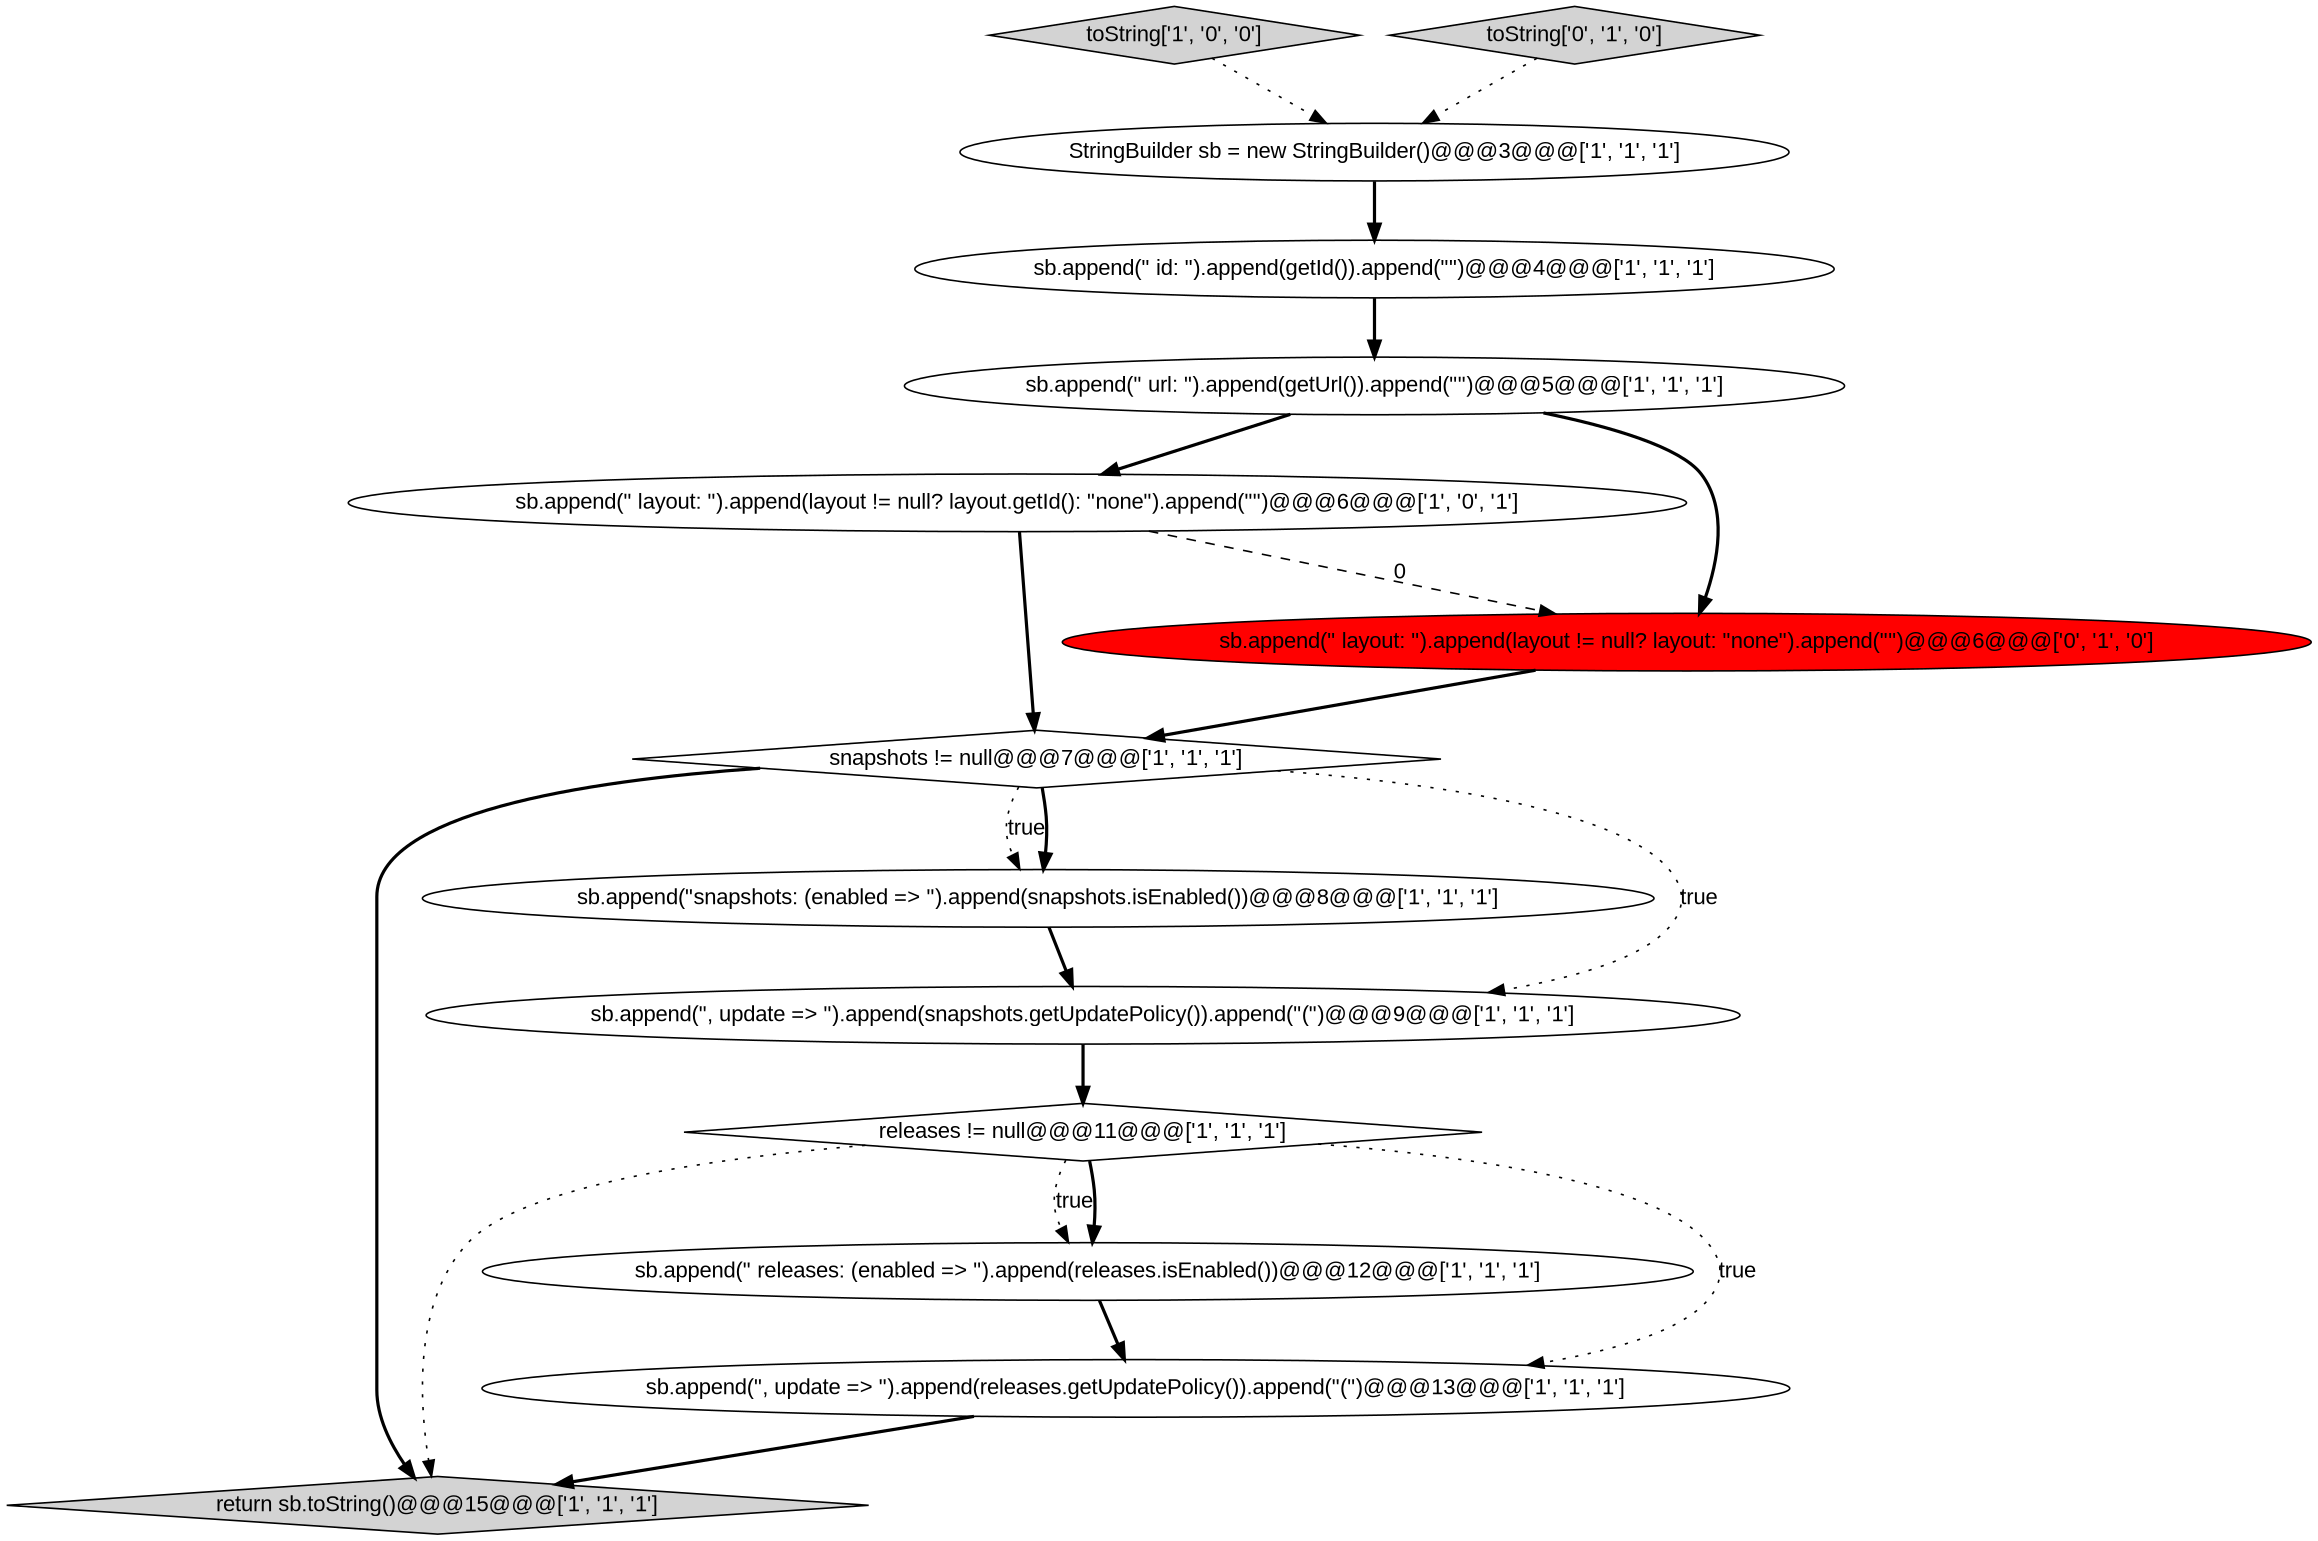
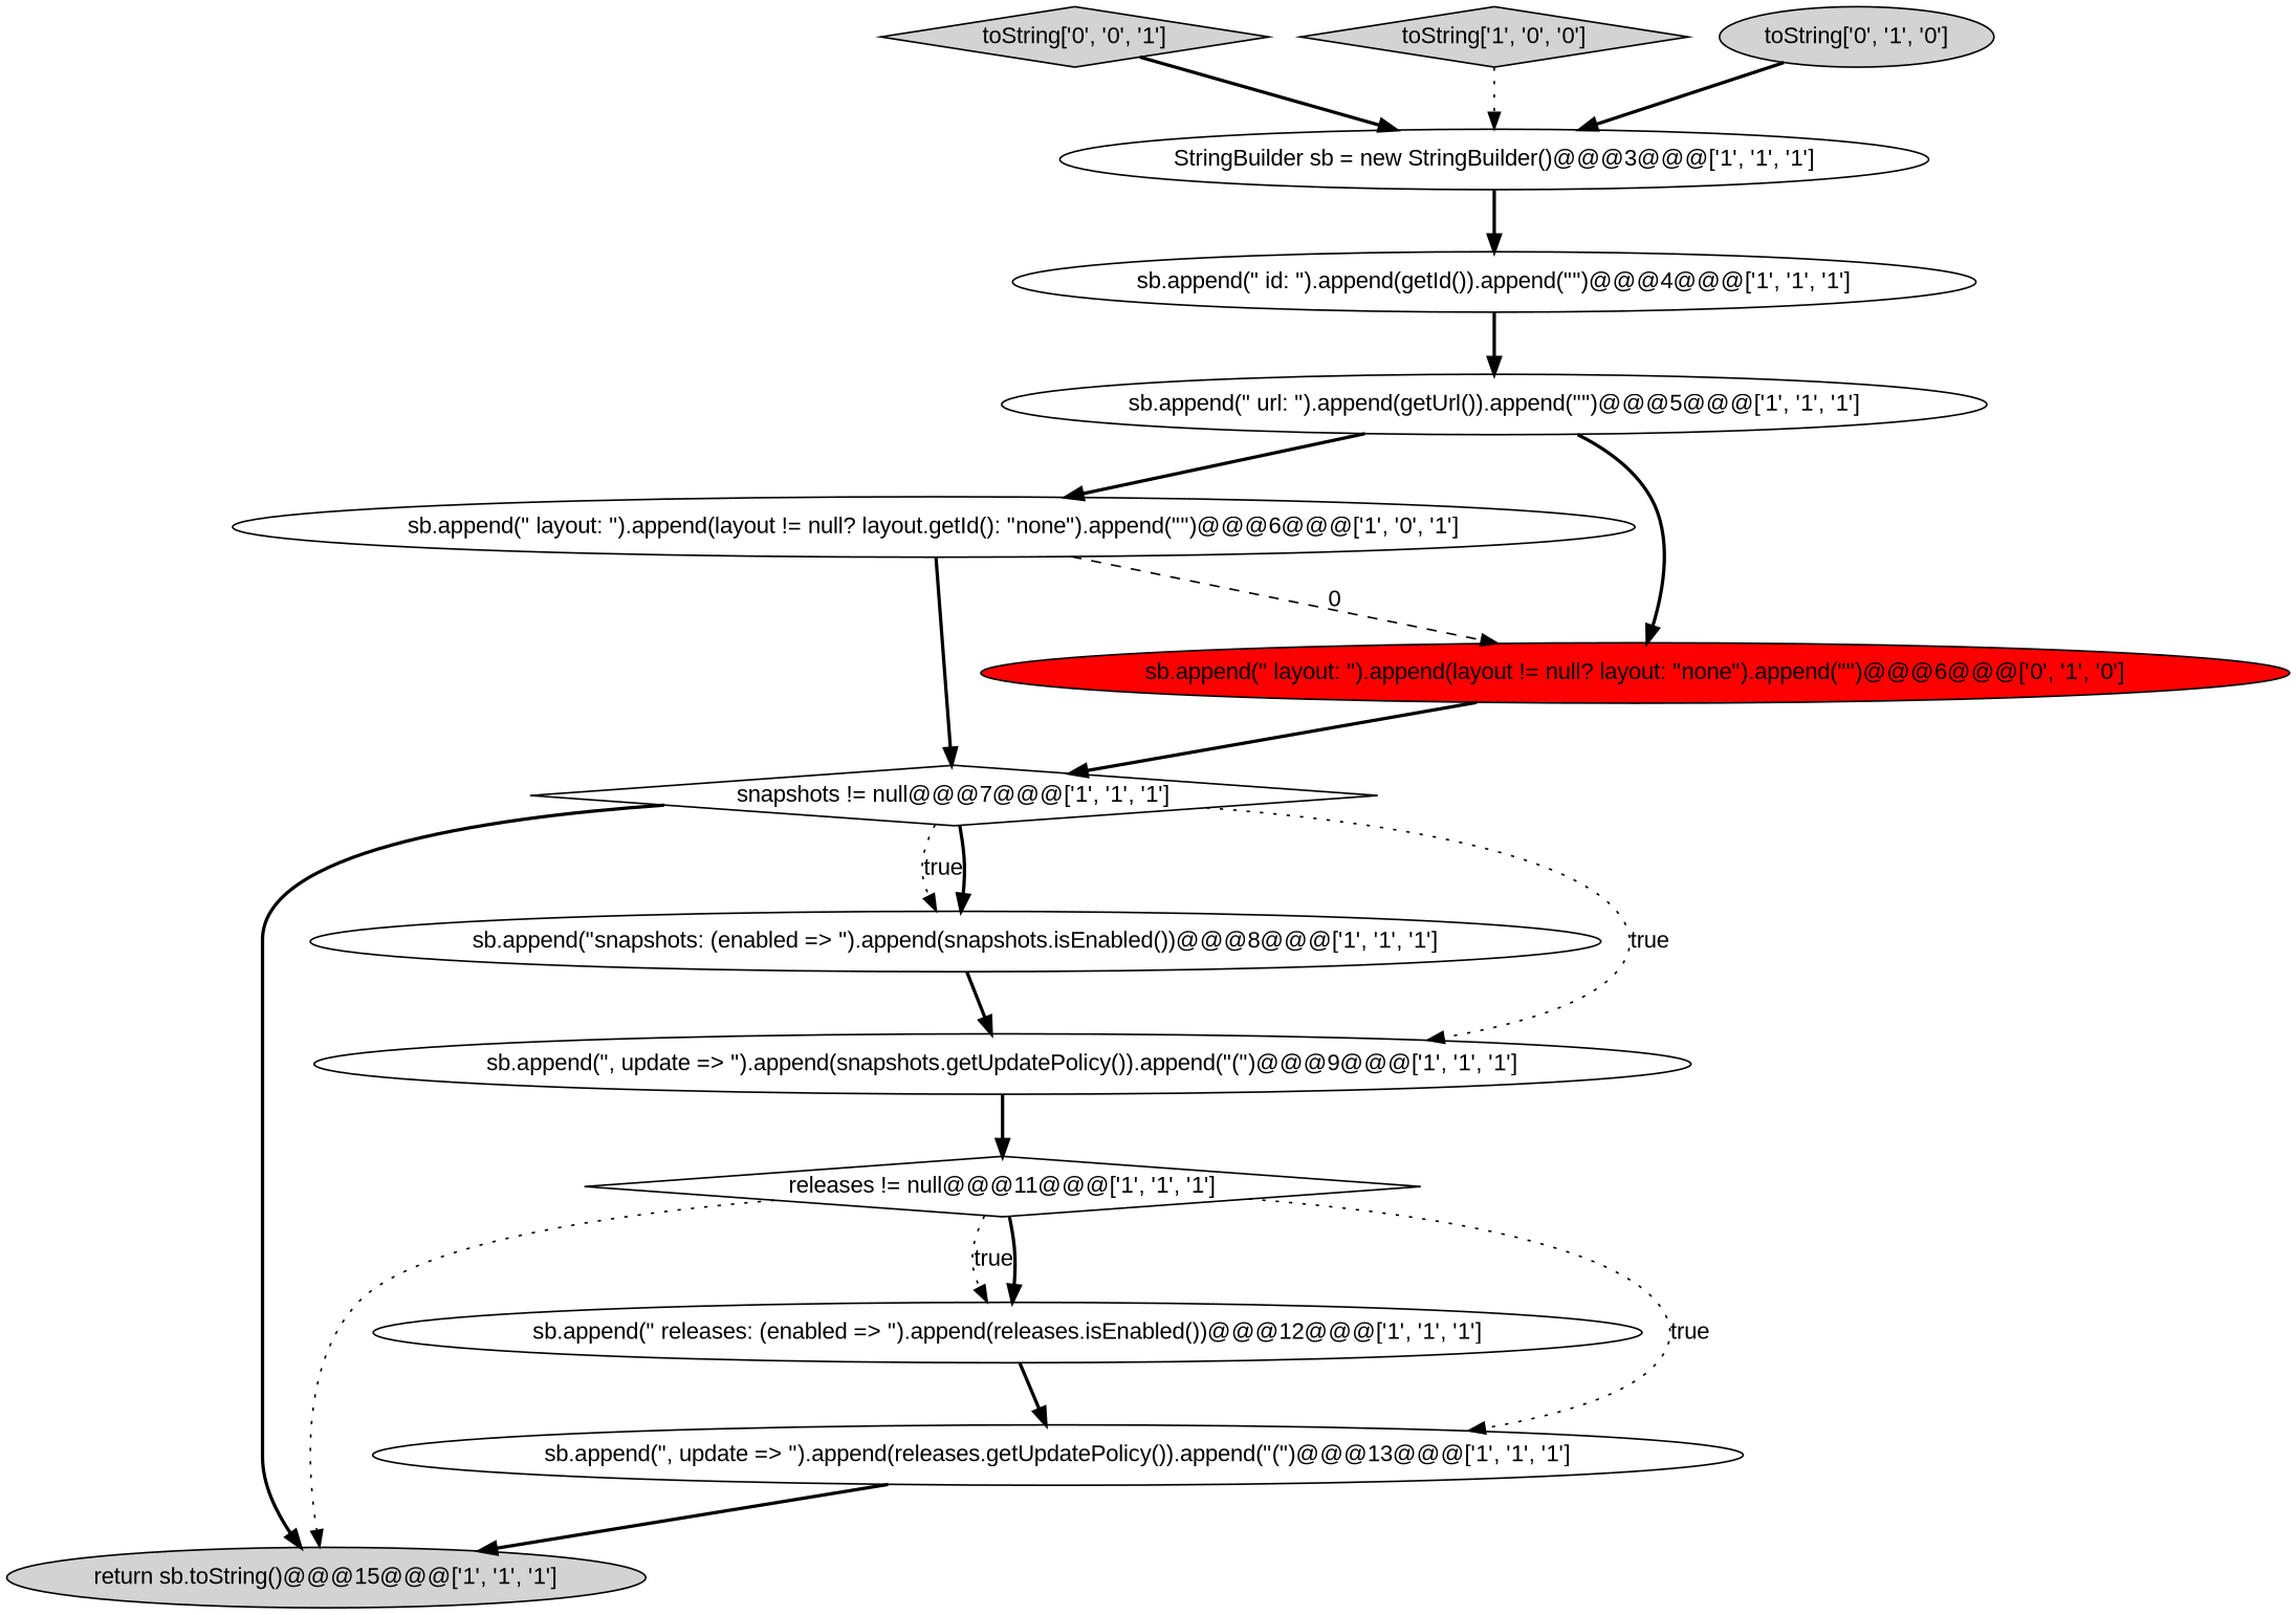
  digraph {
    fontname="Liberation Sans"
    node [fillcolor=white fontname="Liberation Sans" shape=ellipse style=filled]
    edge [fontname="Liberation Sans" style=bold]
    n1 [label="sb.append(\", update => \").append(releases.getUpdatePolicy()).append(\"(\")@@@13@@@['1', '1', '1']"]
-   n2 [fillcolor=lightgray label="return sb.toString()@@@15@@@['1', '1', '1']" shape=diamond]
+   n2 [fillcolor=lightgray label="return sb.toString()@@@15@@@['1', '1', '1']"]
+   n3 [fillcolor=lightgray label="toString['0', '0', '1']" shape=diamond]
    n4 [label="StringBuilder sb = new StringBuilder()@@@3@@@['1', '1', '1']"]
    n5 [label="sb.append(\" id: \").append(getId()).append(\"\")@@@4@@@['1', '1', '1']"]
    n6 [label="sb.append(\"snapshots: (enabled => \").append(snapshots.isEnabled())@@@8@@@['1', '1', '1']"]
    n7 [label="sb.append(\", update => \").append(snapshots.getUpdatePolicy()).append(\"(\")@@@9@@@['1', '1', '1']"]
    n8 [label="releases != null@@@11@@@['1', '1', '1']" shape=diamond]
    n9 [label="snapshots != null@@@7@@@['1', '1', '1']" shape=diamond]
    n10 [label="sb.append(\" releases: (enabled => \").append(releases.isEnabled())@@@12@@@['1', '1', '1']"]
    n11 [fillcolor=lightgray label="toString['1', '0', '0']" shape=diamond]
    n12 [label="sb.append(\" url: \").append(getUrl()).append(\"\")@@@5@@@['1', '1', '1']"]
    n13 [label="sb.append(\" layout: \").append(layout != null? layout.getId(): \"none\").append(\"\")@@@6@@@['1', '0', '1']"]
    n14 [fillcolor=red label="sb.append(\" layout: \").append(layout != null? layout: \"none\").append(\"\")@@@6@@@['0', '1', '0']"]
-   n15 [fillcolor=lightgray label="toString['0', '1', '0']" shape=diamond]
+   n15 [fillcolor=lightgray label="toString['0', '1', '0']"]
    n1 -> n2
+   n3 -> n4
    n4 -> n5
    n5 -> n12
    n6 -> n7
    n7 -> n8
    n8 -> n1 [label=true style=dotted]
    n8 -> n2 [style=dotted]
    n8 -> n10 [label=true style=dotted]
    n8 -> n10
    n9 -> n2
    n9 -> n6 [label=true style=dotted]
    n9 -> n6
    n9 -> n7 [label=true style=dotted]
    n10 -> n1
    n11 -> n4 [style=dotted]
    n12 -> n13
    n12 -> n14
    n13 -> n9
    n13 -> n14 [label=0 style=dashed]
    n14 -> n9
-   n15 -> n4 [style=dotted]
+   n15 -> n4
  }
